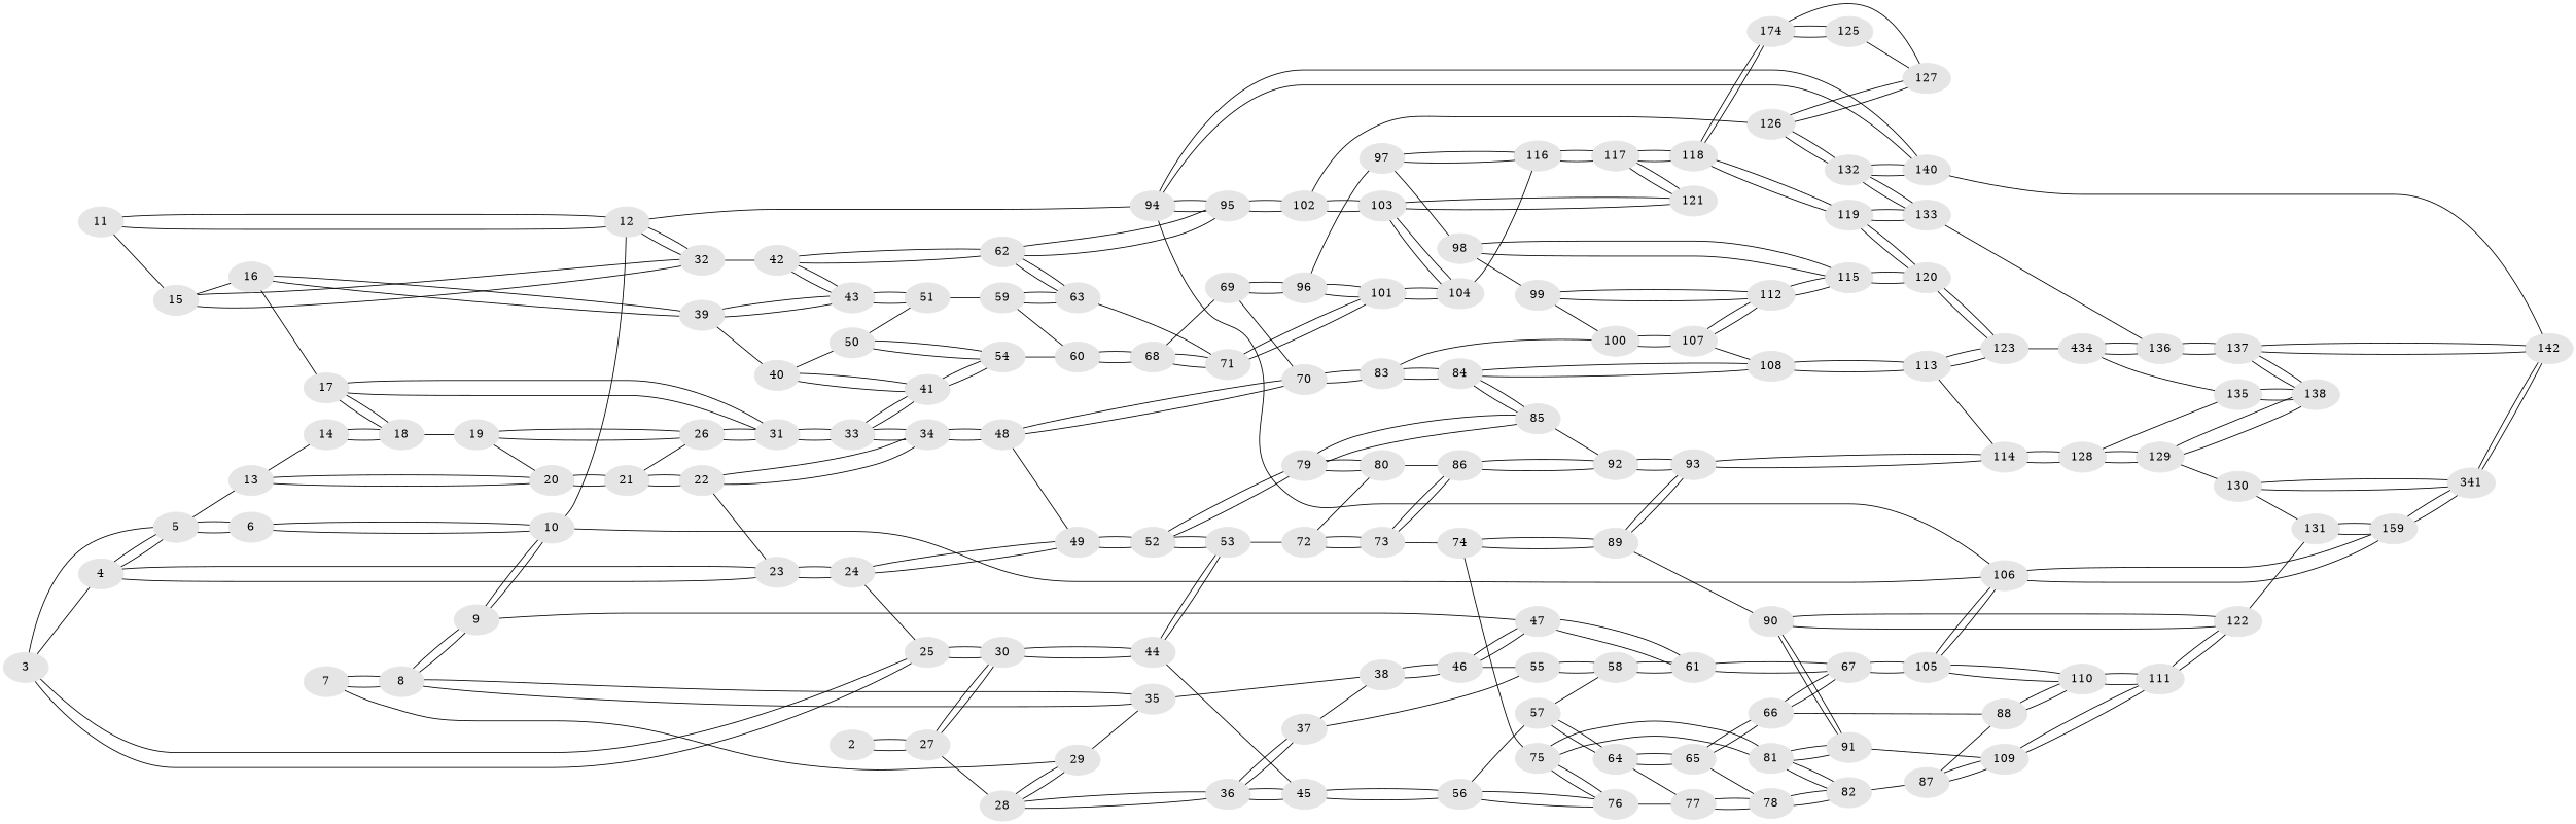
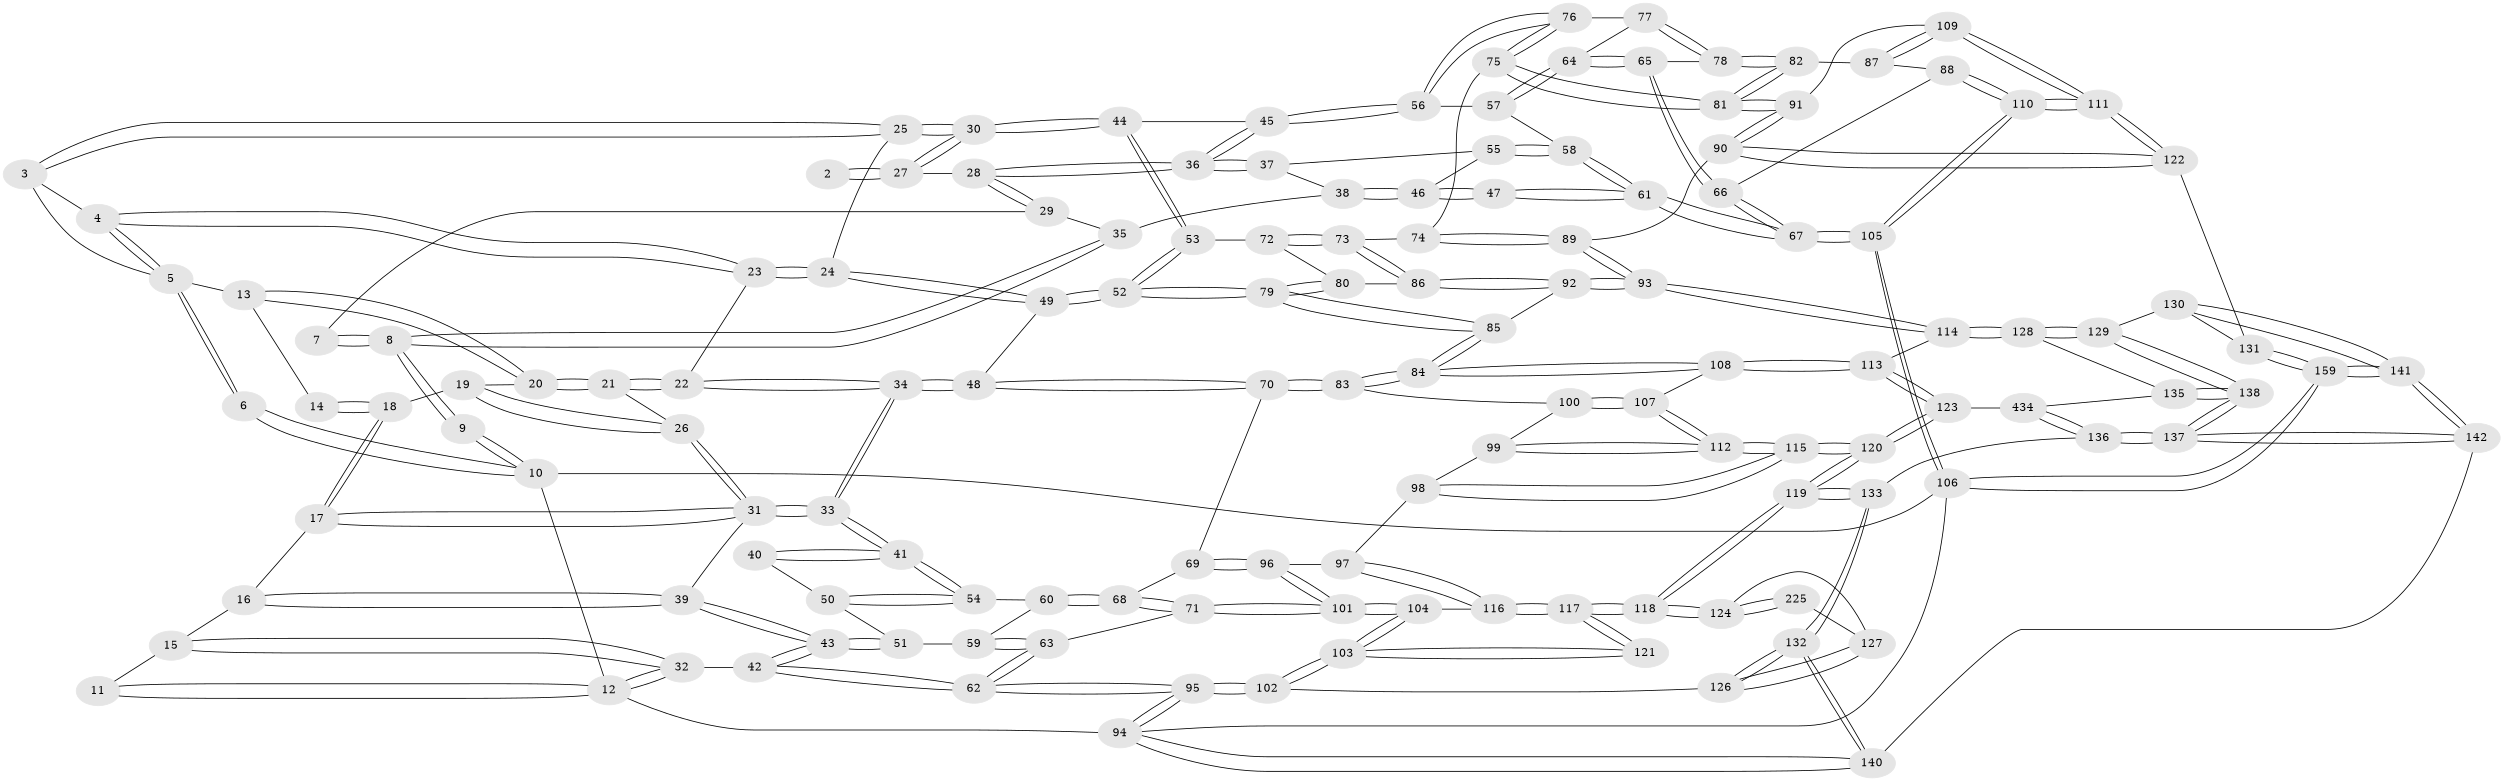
  graph {
    rankdir=LR
    node [color=gray90 style=filled]
    2
    27
    7
    8
    29
    3
    4
    25
    30
    28
    5
    23
    6
    13
    24
    10
    14
    20
    12
    106
    9
    35
    47
    38
    61
    32
    94
    n28 [label=159]
    11
    15
    16
    42
    95
    140
    18
    21
    19
    17
    39
    31
    40
    43
    33
    26
    22
    34
    48
    49
    52
    44
    36
    37
    45
    53
    41
    62
    54
    70
    46
    55
    56
    58
    50
    51
    60
    63
    59
    72
    57
    76
    67
    83
    79
    80
    85
    73
    68
    64
    77
    65
    71
    69
    105
    102
    101
    66
    78
    88
    82
    110
    96
    97
    84
    100
    104
    74
    86
    75
    89
    92
    81
    90
    93
    91
    87
    109
    108
    107
    113
    111
    122
    114
    131
    128
    142
    103
    126
    98
    116
    99
    115
    117
    112
    120
    121
    127
    132
-   141 [label=341]
+   141
    123
    n130 [label=434]
    129
    135
    118
    119
-   124 [label=174]
+   124
    133
-   125
+   125 [label=225]
    136
    130
    138
    137
    2 -- 27
    2 -- 27
    27 -- 30
    27 -- 30
    27 -- 28
    7 -- 8
    7 -- 8
    7 -- 29
    8 -- 9
    8 -- 9
    8 -- 35
    8 -- 35
    29 -- 35
    3 -- 4
    3 -- 25
    3 -- 25
    4 -- 5
    4 -- 5
    4 -- 23
    4 -- 23
    25 -- 30
    25 -- 30
    30 -- 44
    30 -- 44
    28 -- 29
    28 -- 29
    28 -- 36
    28 -- 36
    5 -- 3
    5 -- 6
    5 -- 6
    5 -- 13
    23 -- 24
    23 -- 24
    6 -- 10
    6 -- 10
    13 -- 14
    13 -- 20
    13 -- 20
    24 -- 25
    24 -- 49
    24 -- 49
    10 -- 12
    10 -- 106
    14 -- 18
    14 -- 18
    20 -- 21
    20 -- 21
    12 -- 32
    12 -- 32
    12 -- 94
    106 -- n28
    106 -- n28
    9 -- 10
    9 -- 10
-   9 -- 47
    35 -- 38
    47 -- 61
    47 -- 61
    38 -- 46
    38 -- 46
    61 -- 67
    61 -- 67
    32 -- 42
    94 -- 106
    94 -- 95
    94 -- 95
    94 -- 140
    94 -- 140
    n28 -- 141
    n28 -- 141
    11 -- 12
    11 -- 12
    11 -- 15
    15 -- 32
    15 -- 32
    15 -- 16
    16 -- 17
    16 -- 39
    16 -- 39
    42 -- 43
    42 -- 43
    42 -- 62
    42 -- 62
    95 -- 102
    95 -- 102
    140 -- 142
    18 -- 19
    21 -- 26
    21 -- 22
    21 -- 22
    19 -- 20
    19 -- 26
    19 -- 26
    17 -- 18
    17 -- 18
    17 -- 31
    17 -- 31
-   39 -- 40
+   39 -- 31
    39 -- 43
    39 -- 43
    31 -- 33
    31 -- 33
    40 -- 41
    40 -- 41
    40 -- 50
    43 -- 51
    43 -- 51
    33 -- 34
    33 -- 34
    33 -- 41
    33 -- 41
    26 -- 31
    26 -- 31
    22 -- 23
    22 -- 34
    22 -- 34
    34 -- 48
    34 -- 48
    48 -- 49
    48 -- 70
    48 -- 70
    49 -- 52
    49 -- 52
    52 -- 53
    52 -- 53
    52 -- 79
    52 -- 79
    44 -- 45
    44 -- 53
    44 -- 53
    36 -- 37
    36 -- 37
    36 -- 45
    36 -- 45
    37 -- 38
    37 -- 55
    45 -- 56
    45 -- 56
    53 -- 72
    41 -- 54
    41 -- 54
    62 -- 95
    62 -- 95
    62 -- 63
    62 -- 63
    54 -- 60
    70 -- 83
    70 -- 83
    46 -- 47
    46 -- 47
    46 -- 55
    55 -- 58
    55 -- 58
    56 -- 57
    56 -- 76
    56 -- 76
    58 -- 61
    58 -- 61
    50 -- 54
    50 -- 54
    50 -- 51
    51 -- 59
    60 -- 68
    60 -- 68
    63 -- 71
    59 -- 60
    59 -- 63
    59 -- 63
    72 -- 80
    72 -- 73
    72 -- 73
    57 -- 58
    57 -- 64
    57 -- 64
    76 -- 77
    67 -- 105
    67 -- 105
    83 -- 84
    83 -- 84
    83 -- 100
    79 -- 80
    79 -- 80
    79 -- 85
    79 -- 85
    80 -- 86
    85 -- 92
    73 -- 74
    73 -- 86
    73 -- 86
    68 -- 71
    68 -- 71
    68 -- 69
    64 -- 77
    64 -- 65
    64 -- 65
    77 -- 78
    77 -- 78
    65 -- 66
    65 -- 66
    65 -- 78
    71 -- 101
    71 -- 101
    69 -- 70
    69 -- 96
    69 -- 96
    105 -- 106
    105 -- 106
    105 -- 110
    105 -- 110
    102 -- 103
    102 -- 103
    102 -- 126
    101 -- 104
    101 -- 104
    66 -- 67
    66 -- 67
    66 -- 88
    78 -- 82
    78 -- 82
    88 -- 110
    88 -- 110
    82 -- 87
    110 -- 111
    110 -- 111
    96 -- 101
    96 -- 101
    96 -- 97
    97 -- 98
    97 -- 116
    97 -- 116
    84 -- 85
    84 -- 85
    84 -- 108
    84 -- 108
    100 -- 107
    100 -- 107
    104 -- 116
    74 -- 75
    74 -- 89
    74 -- 89
    86 -- 92
    86 -- 92
    75 -- 76
    75 -- 76
    75 -- 81
    75 -- 81
    89 -- 90
    89 -- 93
    89 -- 93
    92 -- 93
    92 -- 93
    81 -- 82
    81 -- 82
    81 -- 91
    81 -- 91
    90 -- 91
    90 -- 91
    90 -- 122
    90 -- 122
    93 -- 114
    93 -- 114
    91 -- 109
    87 -- 88
    87 -- 109
    87 -- 109
    109 -- 111
    109 -- 111
    108 -- 113
    108 -- 113
    107 -- 108
    107 -- 112
    107 -- 112
    113 -- 114
    113 -- 123
    113 -- 123
    111 -- 122
    111 -- 122
    122 -- 131
    114 -- 128
    114 -- 128
    131 -- n28
    131 -- n28
    128 -- 129
    128 -- 129
    128 -- 135
    103 -- 104
    103 -- 104
    103 -- 121
    103 -- 121
    126 -- 127
    126 -- 127
    126 -- 132
    126 -- 132
    98 -- 99
    98 -- 115
    98 -- 115
    116 -- 117
    116 -- 117
    99 -- 100
    99 -- 112
    99 -- 112
    115 -- 120
    115 -- 120
    117 -- 121
    117 -- 121
    117 -- 118
    117 -- 118
    112 -- 115
    112 -- 115
    120 -- 123
    120 -- 123
    132 -- 140
    132 -- 140
    132 -- 133
    132 -- 133
    141 -- 142
    141 -- 142
    123 -- n130
    n130 -- 135
    n130 -- 136
    n130 -- 136
    129 -- 130
    129 -- 138
    129 -- 138
    135 -- 138
    135 -- 138
    118 -- 119
    118 -- 119
    118 -- 124
    118 -- 124
    119 -- 120
    119 -- 120
    119 -- 133
    119 -- 133
    124 -- 127
    124 -- 125
    124 -- 125
    133 -- 136
    125 -- 127
    136 -- 137
    136 -- 137
    130 -- 131
    130 -- 141
    130 -- 141
    137 -- 142
    137 -- 142
    137 -- 138
    137 -- 138
  }
